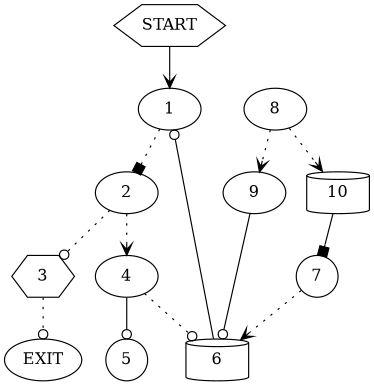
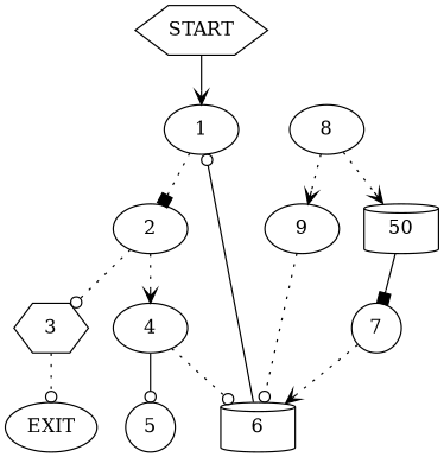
  digraph {
    node [shape=ellipse]
    edge [arrowhead=odot style=dotted]
    n1 [label=START shape=hexagon]
    1
    2
    n4 [label=EXIT]
    3 [shape=hexagon]
    4
    5 [shape=circle]
    6 [shape=cylinder]
    7 [shape=circle]
    8
    9
-   10 [shape=cylinder]
+   10 [shape=cylinder label=50]
    n1 -> 1 [arrowhead=vee style=solid]
    1 -> 2 [arrowhead=box]
    2 -> 3
    2 -> 4 [arrowhead=vee]
    3 -> n4
    4 -> 5 [style=solid]
    4 -> 6
    6 -> 1 [style=solid]
    7 -> 6 [arrowhead=vee]
    8 -> 9 [arrowhead=vee]
    8 -> 10 [arrowhead=vee]
-   9 -> 6 [style=solid]
+   9 -> 6
    10 -> 7 [arrowhead=box style=solid]
  }
